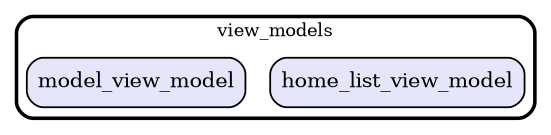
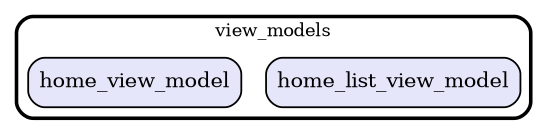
  digraph {
    fontname="DejaVu Serif"
    fontsize=13
    penwidth=2.6
    style=rounded
    node [fillcolor=Lavender fontname="DejaVu Serif" fontsize=15 penwidth=1.3 shape=rect style="filled,rounded"]
    n1 [label=home_list_view_model]
-   n2 [label=model_view_model]
+   n2 [label=home_view_model]
    subgraph cluster_1 {
      label=view_models
      n1
      n2
    }
  }
